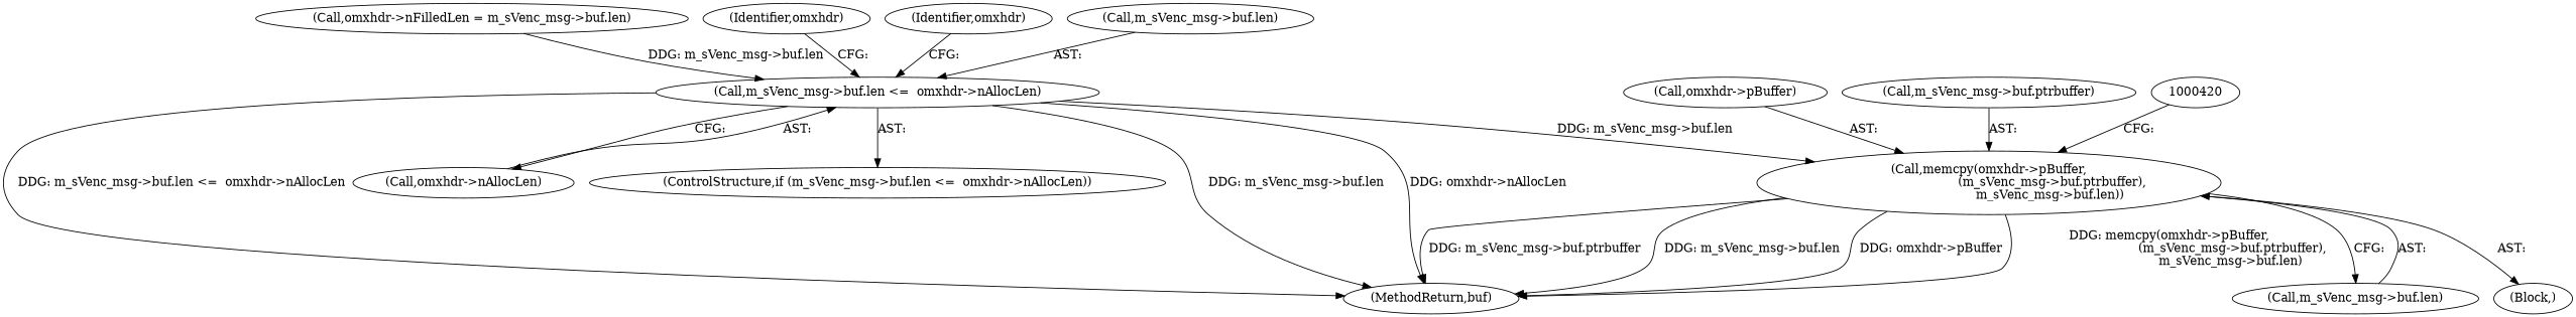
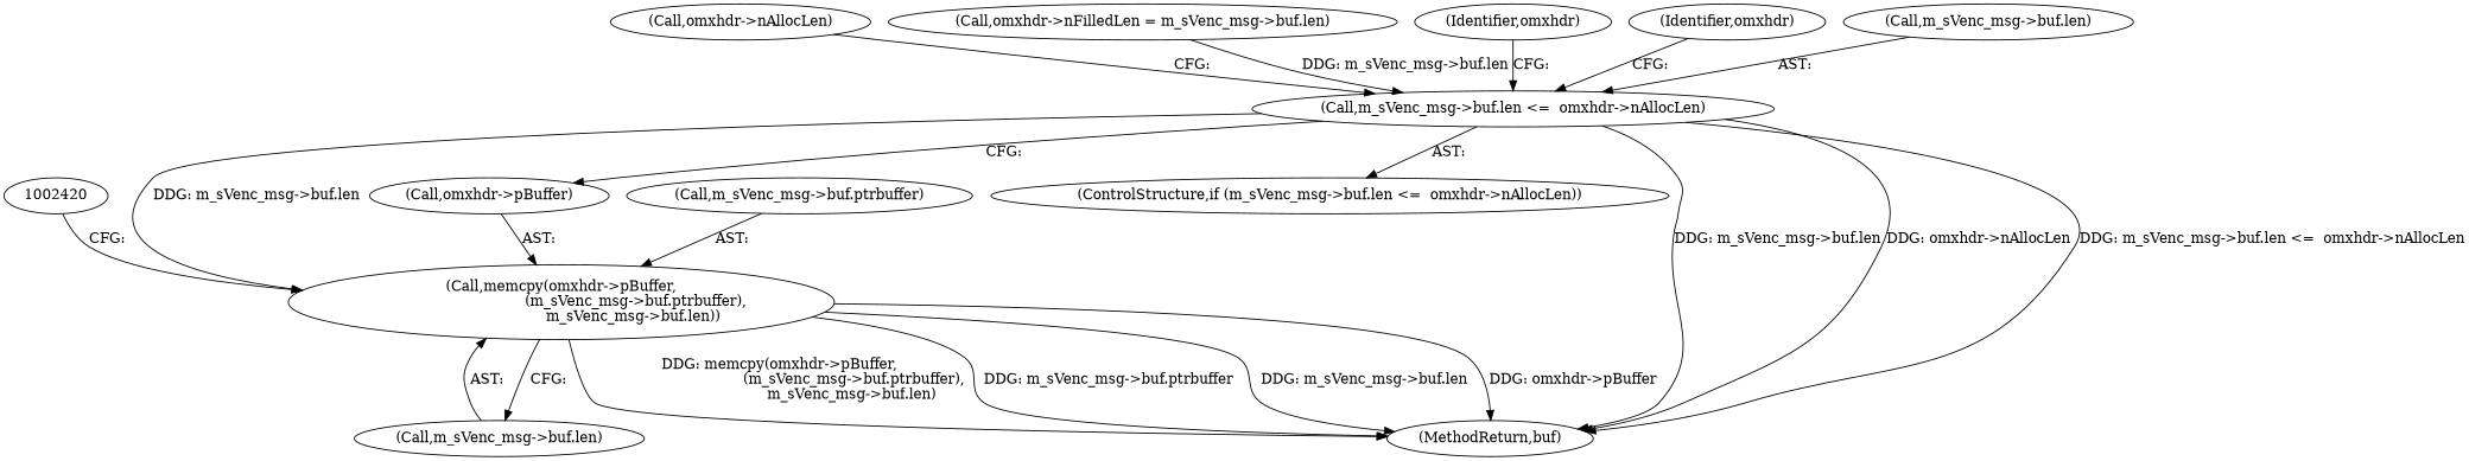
  digraph {
    n1 [label="(Call,memcpy(omxhdr->pBuffer,\n                                 (m_sVenc_msg->buf.ptrbuffer),\n                                m_sVenc_msg->buf.len))"]
    n2 [label="(MethodReturn,buf)"]
    n3 [label="(Call,m_sVenc_msg->buf.len)"]
-   n4 [label="(Block,)"]
    n5 [label="(Call,m_sVenc_msg->buf.len <=  omxhdr->nAllocLen)"]
    n6 [label="(Call,omxhdr->nAllocLen)"]
    n7 [label="(ControlStructure,if (m_sVenc_msg->buf.len <=  omxhdr->nAllocLen))"]
    n8 [label="(Call,omxhdr->nFilledLen = m_sVenc_msg->buf.len)"]
    n9 [label="(Call,omxhdr->pBuffer)"]
    n10 [label="(Identifier,omxhdr)"]
    n11 [label="(Identifier,omxhdr)"]
    n12 [label="(Call,m_sVenc_msg->buf.len)"]
    n13 [label="(Call,m_sVenc_msg->buf.ptrbuffer)"]
-   1000420
+   1000420 [label=1002420]
    n1 -> n2 [label="DDG: m_sVenc_msg->buf.len"]
    n1 -> n2 [label="DDG: omxhdr->pBuffer"]
    n1 -> n2 [label="DDG: memcpy(omxhdr->pBuffer,\n                                 (m_sVenc_msg->buf.ptrbuffer),\n                                m_sVenc_msg->buf.len)"]
    n1 -> n2 [label="DDG: m_sVenc_msg->buf.ptrbuffer"]
    n1 -> n3 [label="CFG: "]
-   n1 -> n4 [label="AST: "]
    n3 -> n1 [label="AST: "]
    n5 -> n1 [label="DDG: m_sVenc_msg->buf.len"]
    n5 -> n2 [label="DDG: m_sVenc_msg->buf.len"]
    n5 -> n2 [label="DDG: omxhdr->nAllocLen"]
    n5 -> n2 [label="DDG: m_sVenc_msg->buf.len <=  omxhdr->nAllocLen"]
-   n5 -> n6 [label="CFG: "]
+   n5 -> n9 [label="CFG: "]
    n5 -> n7 [label="AST: "]
-   n6 -> n5 [label="AST: "]
+   n6 -> n5 [label="CFG: "]
    n8 -> n5 [label="DDG: m_sVenc_msg->buf.len"]
    n9 -> n1 [label="AST: "]
    n10 -> n5 [label="CFG: "]
    n11 -> n5 [label="CFG: "]
    n12 -> n5 [label="AST: "]
    n13 -> n1 [label="AST: "]
    1000420 -> n1 [label="CFG: "]
  }
